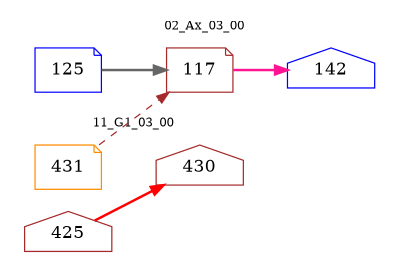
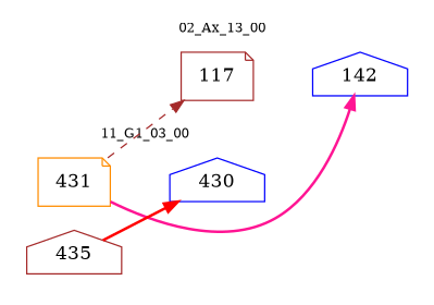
  digraph {
    rankdir=LR
    node [color=brown shape=note]
    edge [style=bold]
-   n1 [color=blue label=125]
    n2 [label=117]
    n3 [color=blue label=142 shape=house]
    n4 [color=darkorange label=431]
-   n5 [label=425 shape=house]
-   n6 [label=430 shape=house]
+   n5 [label=435 shape=house]
+   n6 [color=blue label=430 shape=house]
    subgraph cluster_1 {
      color=white
      fontsize=10
-     label="02_Ax_03_00"
-     n1
+     label="02_Ax_13_00"
      n2
      n3
    }
    subgraph cluster_2 {
      color=white
      fontsize=10
      label="11_G1_03_00"
      n4
      n5
      n6
    }
-   n1 -> n2 [color=gray40]
-   n2 -> n3 [color=deeppink]
+   n4 -> n3 [color=deeppink]
    n4 -> n2 [color=brown style=dashed]
    n5 -> n6 [color=red]
  }
